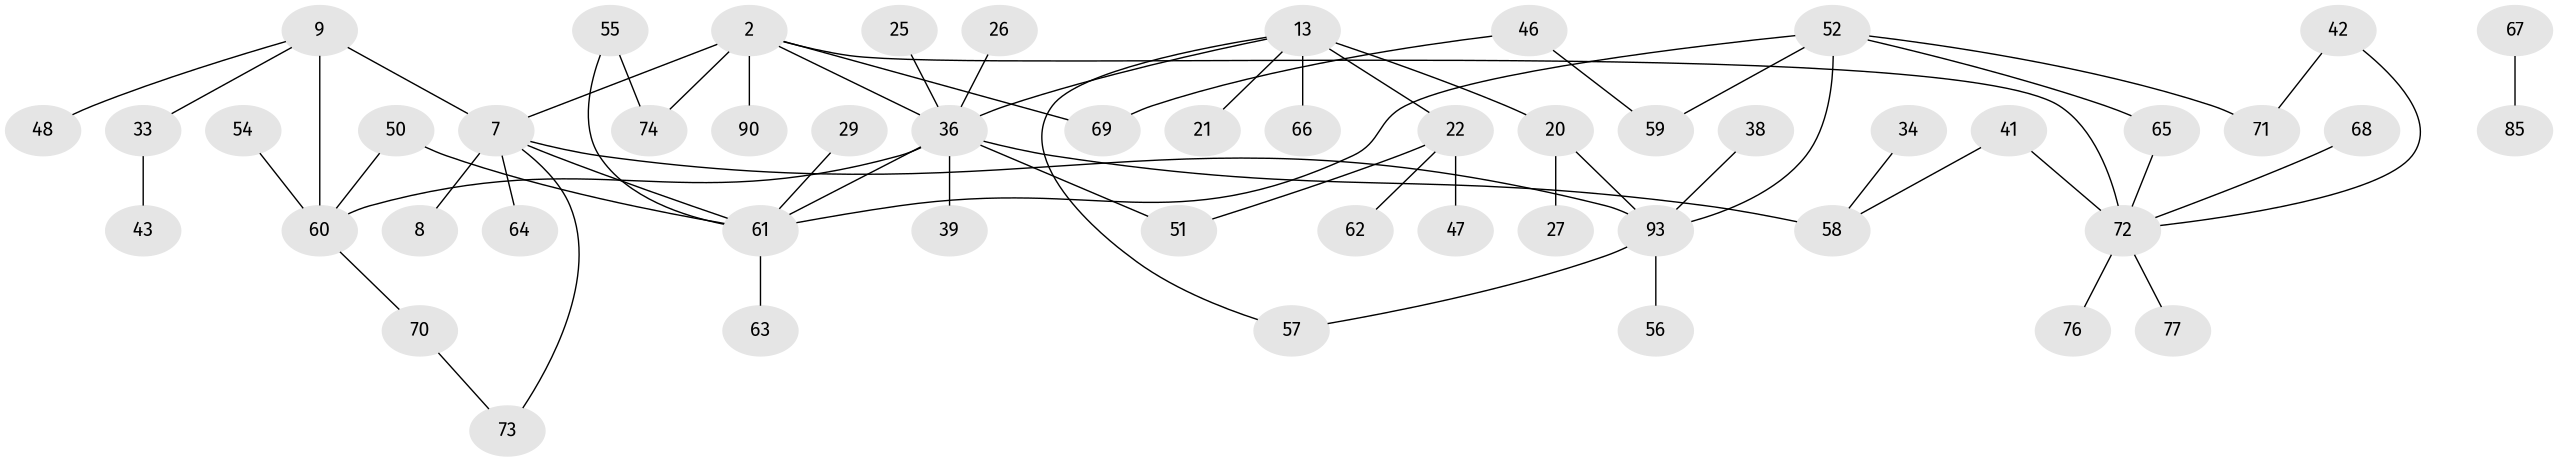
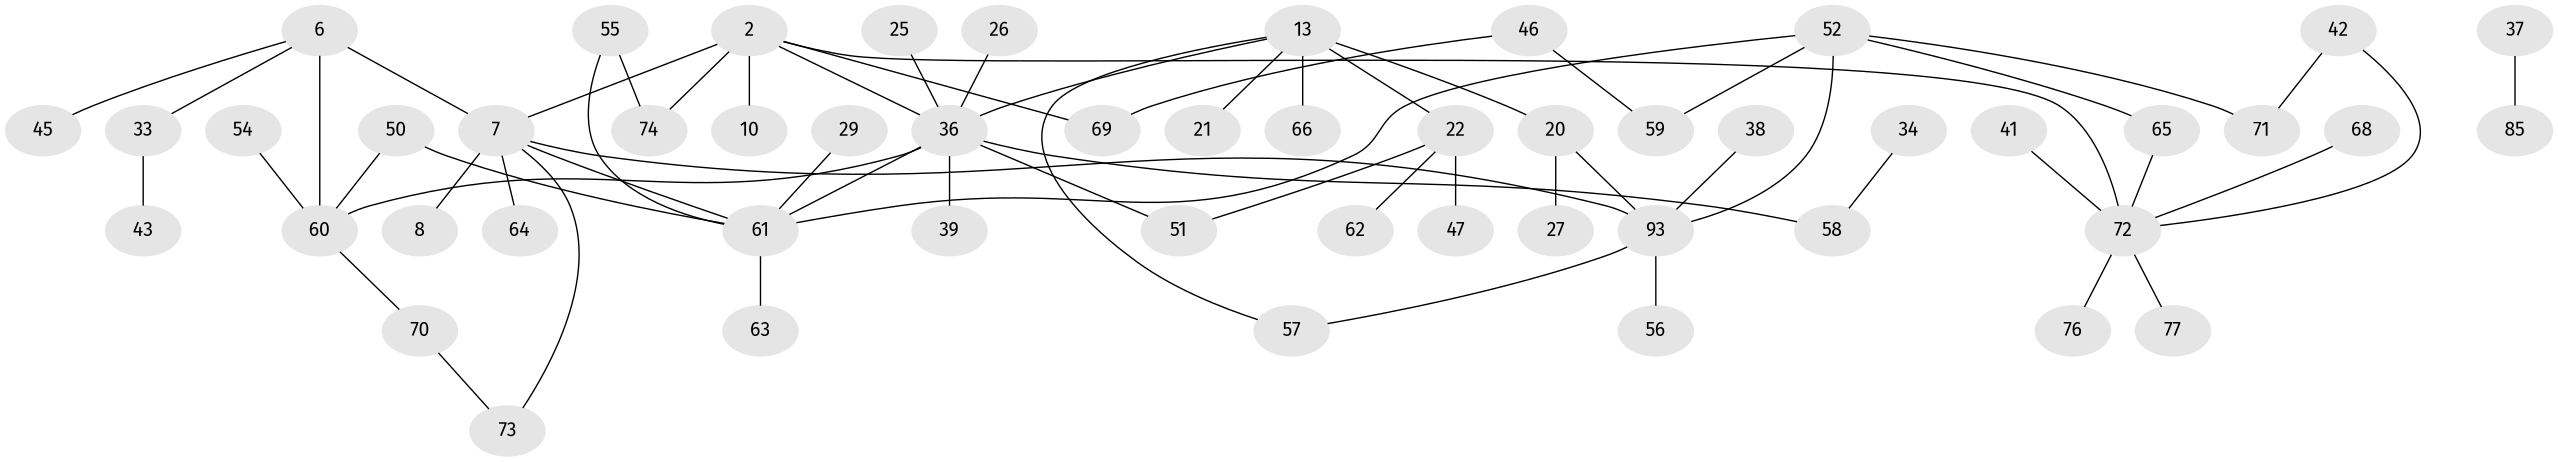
  graph {
    fontname="Fira Sans"
    node [color=gray90 fontname="Fira Sans" style=filled]
    edge [fontname="Fira Sans"]
    7 [super="+1"]
    8
    n3 [label=93 super="+49"]
    61 [super="+3+35"]
    64
    73 [super="+40"]
    2
-   10 [label=90]
+   10
    36 [super="+4+28"]
    69 [super="+44"]
    72 [super="+37"]
    74
    60 [super="+32"]
    51
    58 [super="+19+30+31"]
    39
    76
    77
-   6 [label=9]
+   6
    33
-   48
+   48 [label=45]
    43
    70
    57 [super="+23"]
    56
    63
    20 [super="+18"]
    27
    13
    21
    22
    66
    47
    62
    25 [super="+5"]
    26
    29
    34
    38
    41
    42
    71
    n43 [label=85]
-   67
+   67 [label=37]
    46
    59
    50
    52 [super="+24"]
    65
    54
    55
    68
    7 -- 8
    7 -- n3
    7 -- 61 [weight=2]
    7 -- 64
    7 -- 73
    n3 -- 57
    n3 -- 56
    61 -- 63
    2 -- 7 [weight=2]
    2 -- 10
    2 -- 36
    2 -- 69
    2 -- 72 [weight=2]
    2 -- 74
    36 -- 61 [weight=2]
    36 -- 60
    36 -- 51
    36 -- 58 [weight=2]
    36 -- 39
    72 -- 76
    72 -- 77
    60 -- 70
    6 -- 7 [weight=2]
    6 -- 60
    6 -- 33
    6 -- 48
    33 -- 43
    70 -- 73
    20 -- n3 [weight=2]
    20 -- 27
    13 -- 36
    13 -- 57
    13 -- 20 [weight=2]
    13 -- 21
    13 -- 22
    13 -- 66
    22 -- 51
    22 -- 47
    22 -- 62
    25 -- 36
    26 -- 36
    29 -- 61
    34 -- 58
    38 -- n3
    41 -- 72
-   41 -- 58
    42 -- 72
    42 -- 71
    67 -- n43
    46 -- 69
    46 -- 59
    50 -- 61
    50 -- 60
    52 -- n3
    52 -- 61
    52 -- 71
    52 -- 59
    52 -- 65
    65 -- 72
    54 -- 60
    55 -- 61
    55 -- 74
    68 -- 72
  }
